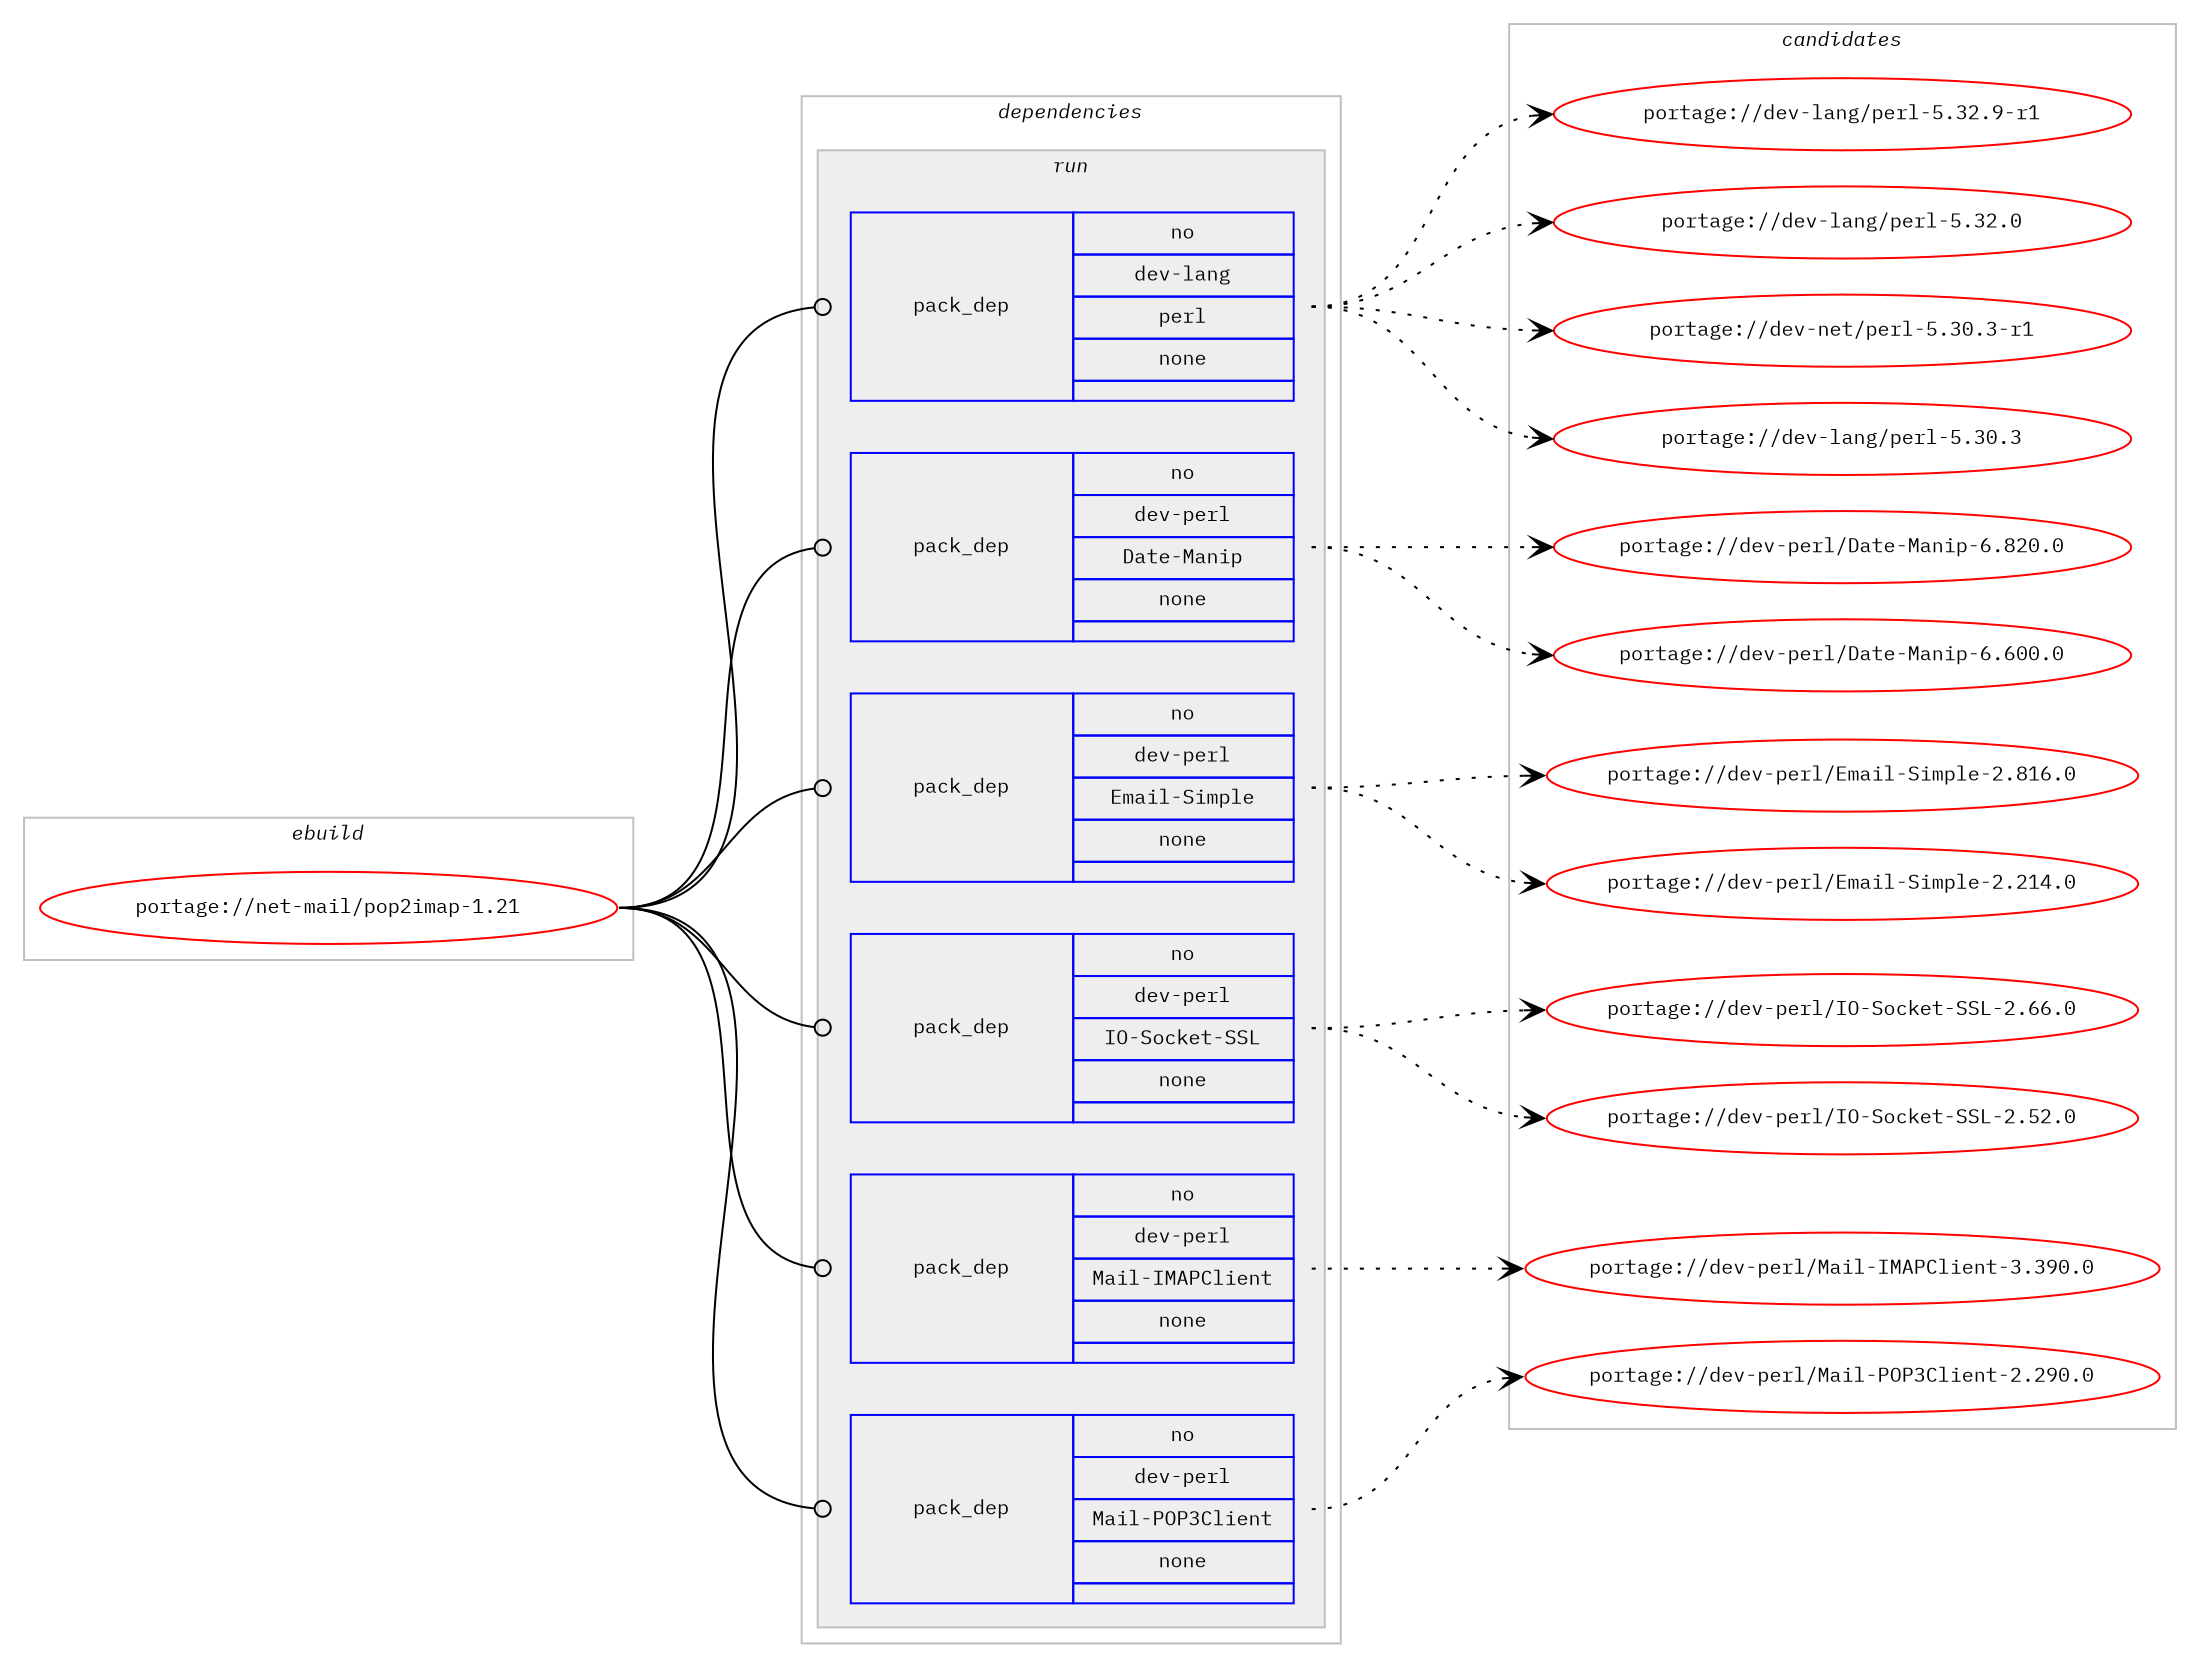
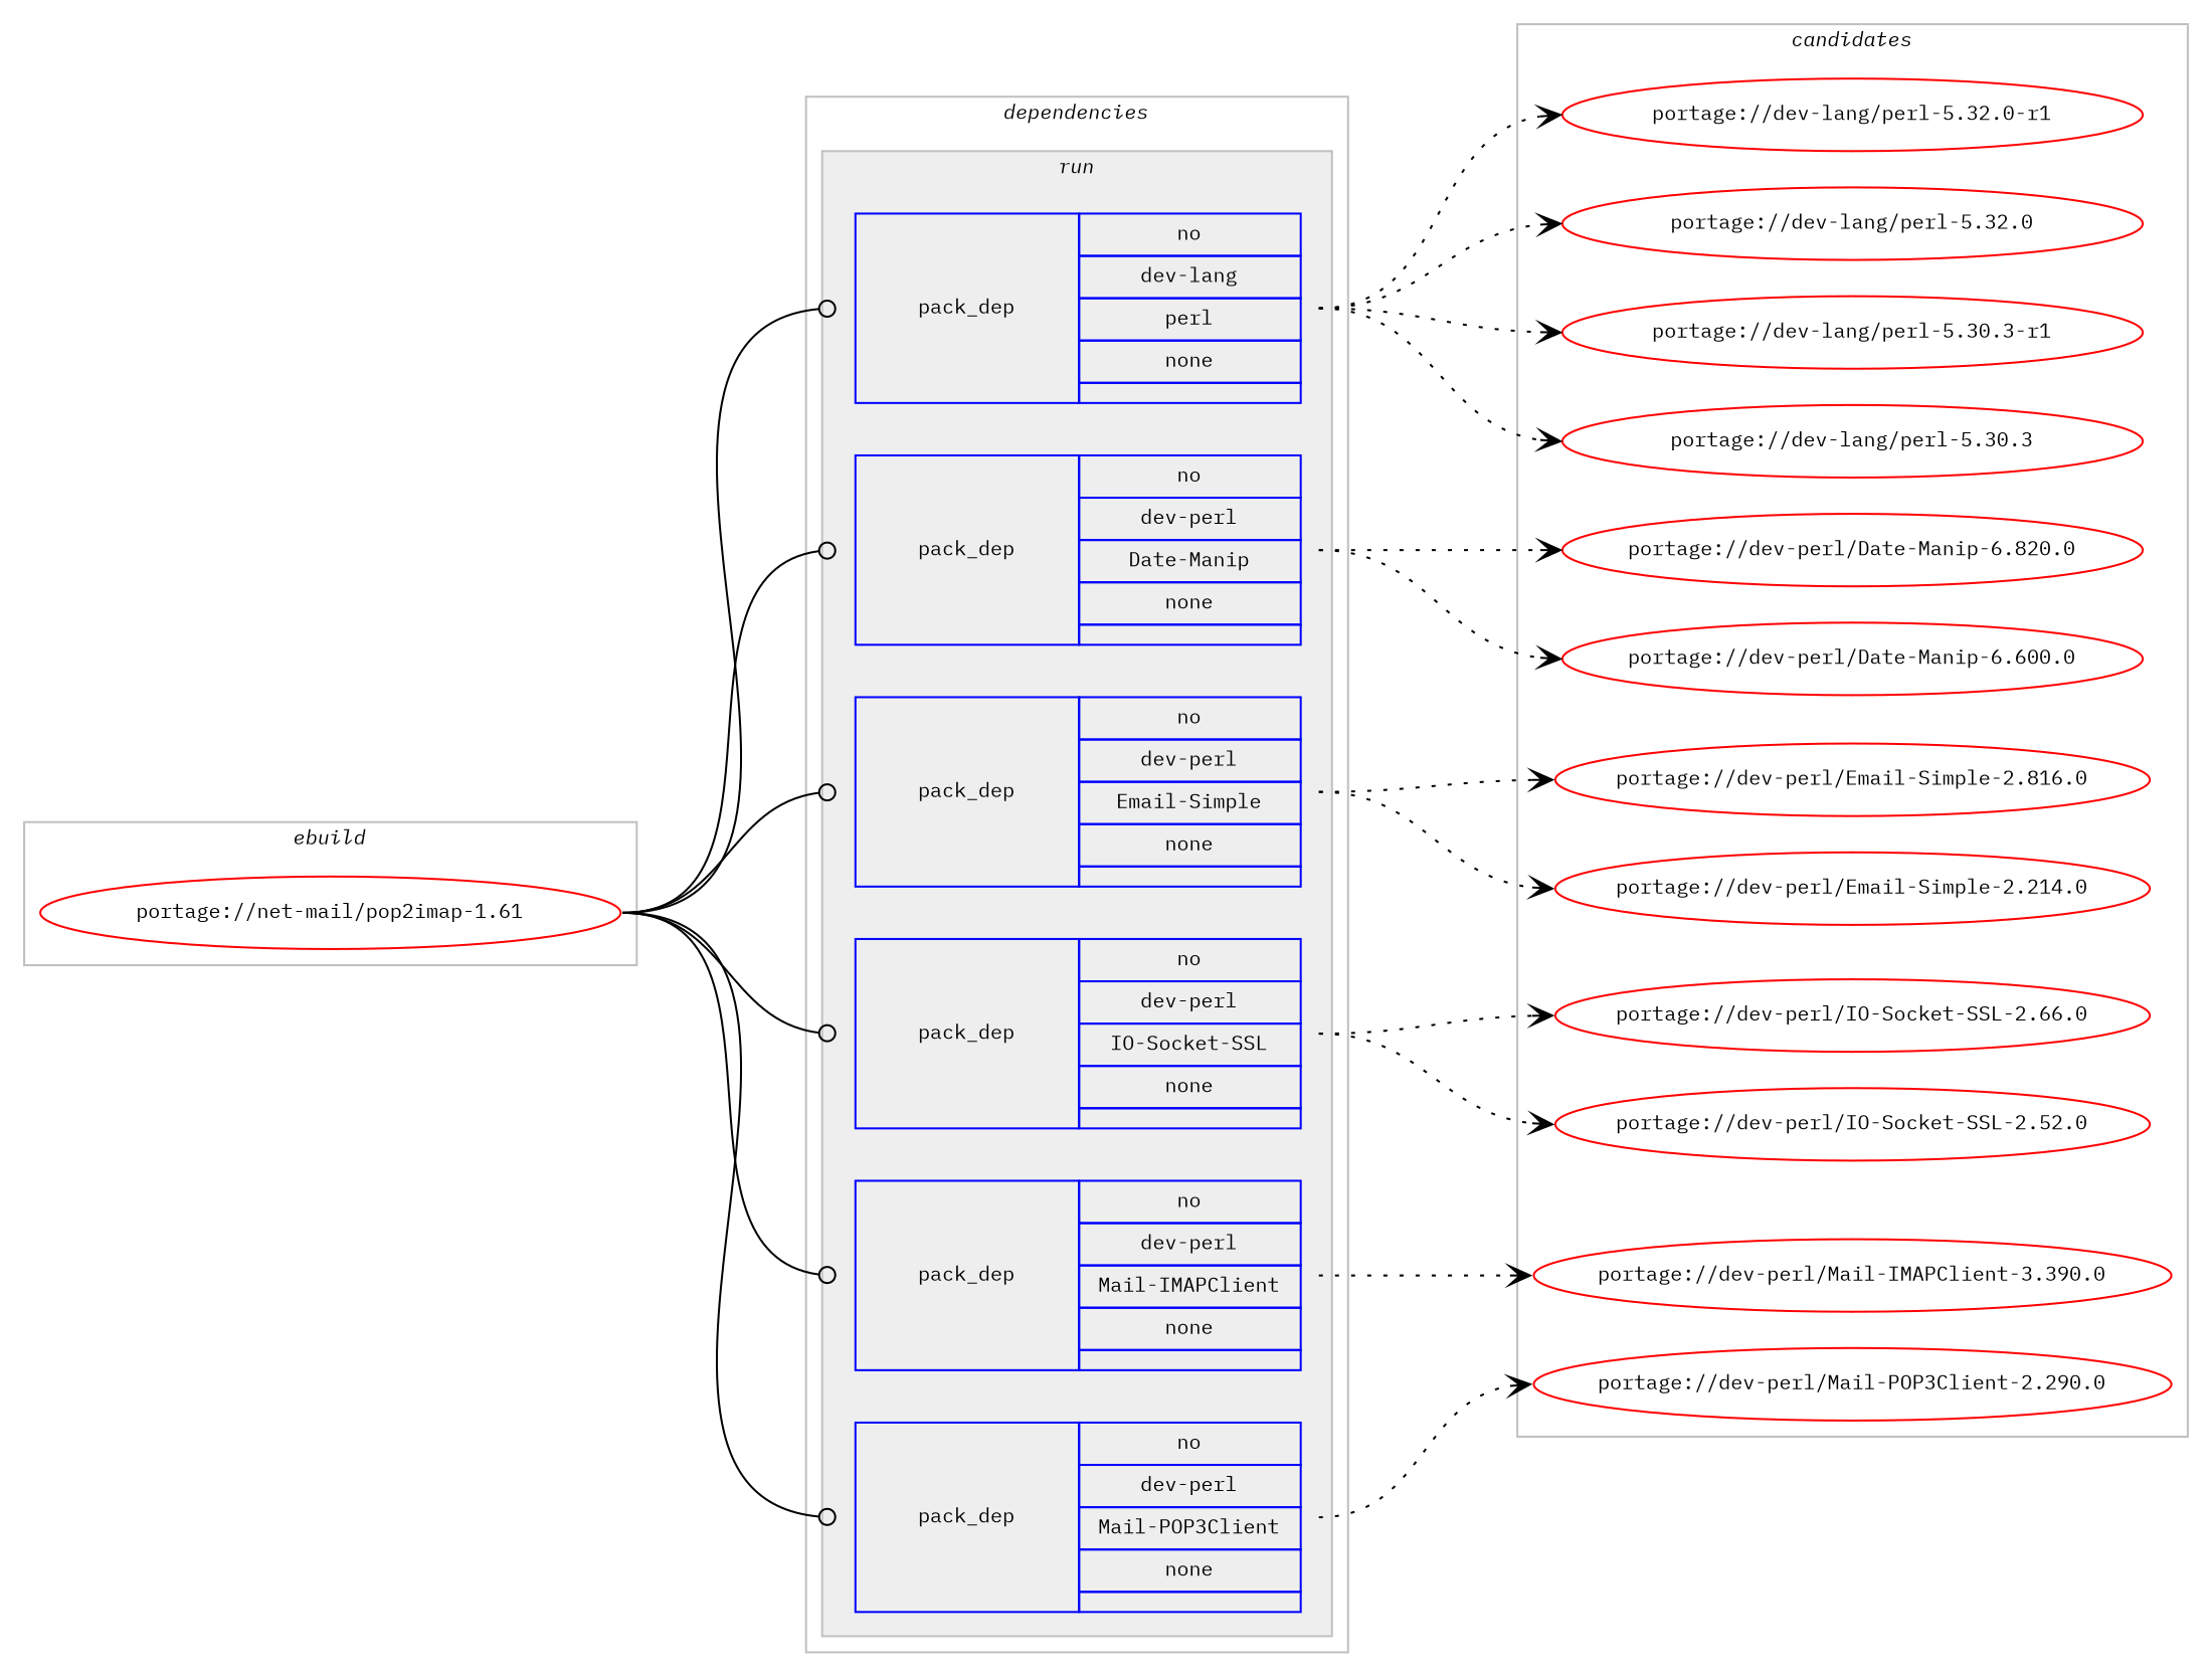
  digraph {
    compound=true
    concentrate=true
    fontname="IBM Plex Mono"
    fontsize=10
    newrank=true
    rankdir=LR
    ranksep=1.5
    node [color=red fontname="IBM Plex Mono" fontsize=10]
    edge [arrowhead=vee fontname="IBM Plex Mono" headport=w style=dotted tailport=e weight=100]
-   n1 [label="portage://net-mail/pop2imap-1.21" width=4]
+   n1 [label="portage://net-mail/pop2imap-1.61" width=4]
    n2 [color=blue label=<<TABLE BORDER="0" CELLBORDER="1" CELLSPACING="0" CELLPADDING="4" WIDTH="220"><TR><TD ROWSPAN="6" CELLPADDING="30">pack_dep</TD></TR><TR><TD WIDTH="110">no</TD></TR><TR><TD>dev-lang</TD></TR><TR><TD>perl</TD></TR><TR><TD>none</TD></TR><TR><TD></TD></TR></TABLE>> shape=none]
    n3 [color=blue label=<<TABLE BORDER="0" CELLBORDER="1" CELLSPACING="0" CELLPADDING="4" WIDTH="220"><TR><TD ROWSPAN="6" CELLPADDING="30">pack_dep</TD></TR><TR><TD WIDTH="110">no</TD></TR><TR><TD>dev-perl</TD></TR><TR><TD>Date-Manip</TD></TR><TR><TD>none</TD></TR><TR><TD></TD></TR></TABLE>> shape=none]
    n4 [color=blue label=<<TABLE BORDER="0" CELLBORDER="1" CELLSPACING="0" CELLPADDING="4" WIDTH="220"><TR><TD ROWSPAN="6" CELLPADDING="30">pack_dep</TD></TR><TR><TD WIDTH="110">no</TD></TR><TR><TD>dev-perl</TD></TR><TR><TD>Email-Simple</TD></TR><TR><TD>none</TD></TR><TR><TD></TD></TR></TABLE>> shape=none]
    n5 [color=blue label=<<TABLE BORDER="0" CELLBORDER="1" CELLSPACING="0" CELLPADDING="4" WIDTH="220"><TR><TD ROWSPAN="6" CELLPADDING="30">pack_dep</TD></TR><TR><TD WIDTH="110">no</TD></TR><TR><TD>dev-perl</TD></TR><TR><TD>IO-Socket-SSL</TD></TR><TR><TD>none</TD></TR><TR><TD></TD></TR></TABLE>> shape=none]
    n6 [color=blue label=<<TABLE BORDER="0" CELLBORDER="1" CELLSPACING="0" CELLPADDING="4" WIDTH="220"><TR><TD ROWSPAN="6" CELLPADDING="30">pack_dep</TD></TR><TR><TD WIDTH="110">no</TD></TR><TR><TD>dev-perl</TD></TR><TR><TD>Mail-IMAPClient</TD></TR><TR><TD>none</TD></TR><TR><TD></TD></TR></TABLE>> shape=none]
    n7 [color=blue label=<<TABLE BORDER="0" CELLBORDER="1" CELLSPACING="0" CELLPADDING="4" WIDTH="220"><TR><TD ROWSPAN="6" CELLPADDING="30">pack_dep</TD></TR><TR><TD WIDTH="110">no</TD></TR><TR><TD>dev-perl</TD></TR><TR><TD>Mail-POP3Client</TD></TR><TR><TD>none</TD></TR><TR><TD></TD></TR></TABLE>> shape=none]
-   n8 [label="portage://dev-lang/perl-5.32.9-r1" width=4]
+   n8 [label="portage://dev-lang/perl-5.32.0-r1" width=4]
    n9 [label="portage://dev-lang/perl-5.32.0" width=4]
-   n10 [label="portage://dev-net/perl-5.30.3-r1" width=4]
+   n10 [label="portage://dev-lang/perl-5.30.3-r1" width=4]
    n11 [label="portage://dev-lang/perl-5.30.3" width=4]
    n12 [label="portage://dev-perl/Date-Manip-6.820.0" width=4]
    n13 [label="portage://dev-perl/Date-Manip-6.600.0" width=4]
    n14 [label="portage://dev-perl/Email-Simple-2.816.0" width=4]
    n15 [label="portage://dev-perl/Email-Simple-2.214.0" width=4]
    n16 [label="portage://dev-perl/IO-Socket-SSL-2.66.0" width=4]
    n17 [label="portage://dev-perl/IO-Socket-SSL-2.52.0" width=4]
    n18 [label="portage://dev-perl/Mail-IMAPClient-3.390.0" width=4]
    n19 [label="portage://dev-perl/Mail-POP3Client-2.290.0" width=4]
    subgraph cluster_1 {
      color=gray
      label=<<i>ebuild</i>>
      rank=same
      n1
    }
    subgraph cluster_2 {
      color=gray
      label=<<i>dependencies</i>>
      subgraph cluster_3 {
        color=gray
        fillcolor="#eeeeee"
        label=<<i>compile</i>>
        style=filled
      }
      subgraph cluster_4 {
        color=gray
        fillcolor="#eeeeee"
        label=<<i>compile and run</i>>
        style=filled
      }
      subgraph cluster_5 {
        color=gray
        fillcolor="#eeeeee"
        label=<<i>run</i>>
        style=filled
        subgraph sub_6 {
          color=gray
          fillcolor="#eeeeee"
          label=<<i>run</i>>
          style=filled
          n2
        }
        subgraph sub_7 {
          color=gray
          fillcolor="#eeeeee"
          label=<<i>run</i>>
          style=filled
          n3
        }
        subgraph sub_8 {
          color=gray
          fillcolor="#eeeeee"
          label=<<i>run</i>>
          style=filled
          n4
        }
        subgraph sub_9 {
          color=gray
          fillcolor="#eeeeee"
          label=<<i>run</i>>
          style=filled
          n5
        }
        subgraph sub_10 {
          color=gray
          fillcolor="#eeeeee"
          label=<<i>run</i>>
          style=filled
          n6
        }
        subgraph sub_11 {
          color=gray
          fillcolor="#eeeeee"
          label=<<i>run</i>>
          style=filled
          n7
        }
      }
    }
    subgraph cluster_12 {
      color=gray
      label=<<i>candidates</i>>
      rank=same
      subgraph sub_13 {
        color=black
        label=<<i>candidates</i>>
        nodesep=1
        rank=same
        n8
        n9
        n10
        n11
      }
      subgraph sub_14 {
        color=black
        label=<<i>candidates</i>>
        nodesep=1
        rank=same
        n12
        n13
      }
      subgraph sub_15 {
        color=black
        label=<<i>candidates</i>>
        nodesep=1
        rank=same
        n14
        n15
      }
      subgraph sub_16 {
        color=black
        label=<<i>candidates</i>>
        nodesep=1
        rank=same
        n16
        n17
      }
      subgraph sub_17 {
        color=black
        label=<<i>candidates</i>>
        nodesep=1
        rank=same
        n18
      }
      subgraph sub_18 {
        color=black
        label=<<i>candidates</i>>
        nodesep=1
        rank=same
        n19
      }
    }
    n1 -> n2 [arrowhead=odot style=solid weight=20]
    n1 -> n3 [arrowhead=odot style=solid weight=20]
    n1 -> n4 [arrowhead=odot style=solid weight=20]
    n1 -> n5 [arrowhead=odot style=solid weight=20]
    n1 -> n6 [arrowhead=odot style=solid weight=20]
    n1 -> n7 [arrowhead=odot style=solid weight=20]
    n2 -> n8
    n2 -> n9
    n2 -> n10
    n2 -> n11
    n3 -> n12
    n3 -> n13
    n4 -> n14
    n4 -> n15
    n5 -> n16
    n5 -> n17
    n6 -> n18
    n7 -> n19
  }
